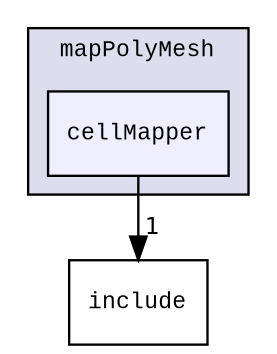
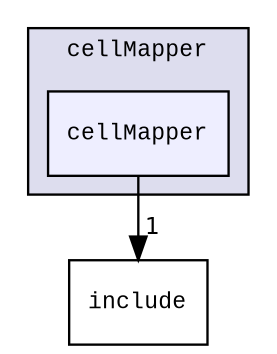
  digraph {
    compound=true
    fontname="Liberation Mono"
    node [fontname="Liberation Mono" fontsize=10 shape=box]
    n1 [fillcolor="#eeeeff" label=cellMapper pencolor=black style=filled]
    n2 [label=include]
    subgraph cluster_1 {
      bgcolor="#ddddee"
      fontsize=10
-     label=mapPolyMesh
+     label=cellMapper
      pencolor=black
      n1
    }
    n1 -> n2 [headlabel=1 labeldistance=1.5 labelfontname=Helvetica labelfontsize=10 fontname="Liberation Mono"]
  }
